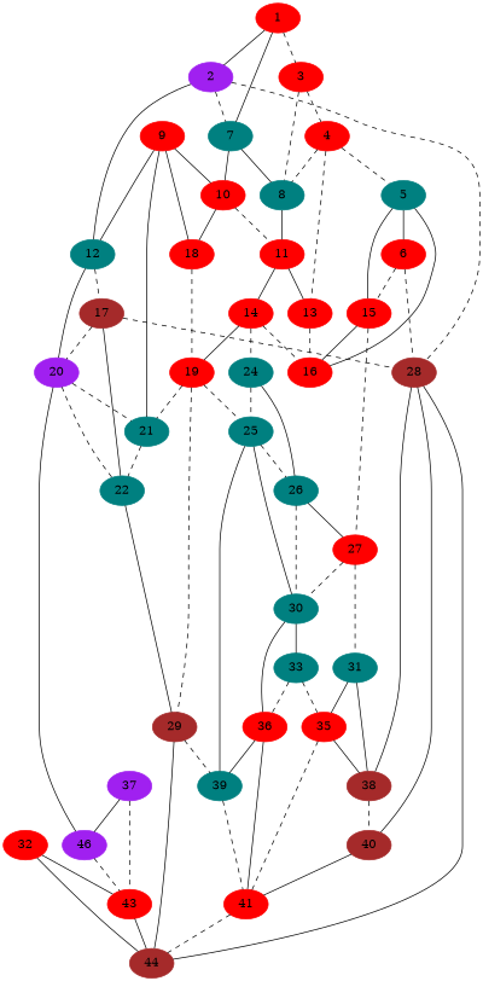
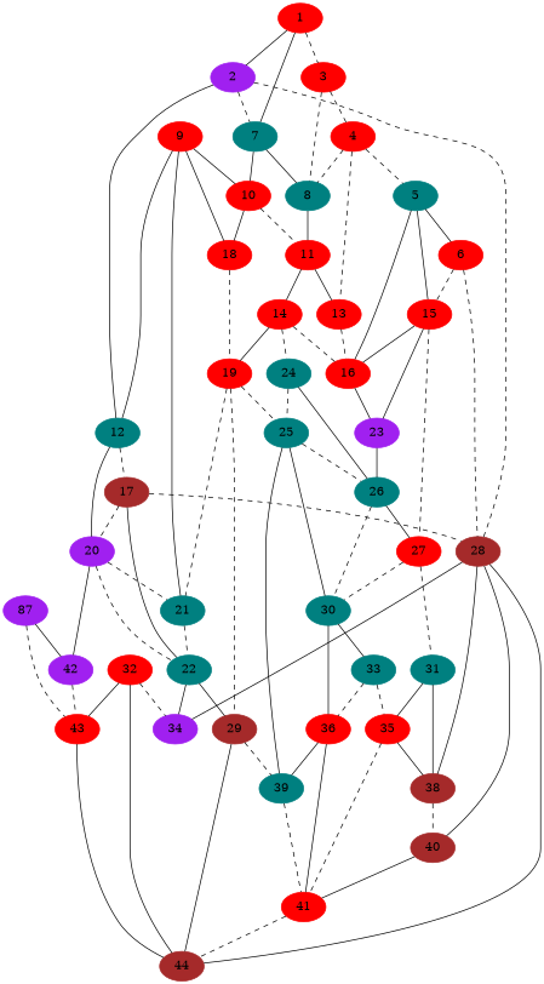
  graph {
    node [color=red style=filled]
    edge [style=solid weight=1.0]
    2 [color=purple]
    1
    3
    7 [color=teal]
    12 [color=teal]
    28 [color=brown]
    4
    8 [color=teal]
    10
    17 [color=brown]
    20 [color=purple]
+   34 [color=purple]
    38 [color=brown]
    40 [color=brown]
    44 [color=brown]
    5 [color=teal]
    13
    11
    6
    15
    16
+   23 [color=purple]
    27
    18
    14
    9
    21 [color=teal]
    19
    22 [color=teal]
    24 [color=teal]
-   42 [color=purple label=46]
+   42 [color=purple]
    25 [color=teal]
    29 [color=brown]
    26 [color=teal]
    30 [color=teal]
    31 [color=teal]
    39 [color=teal]
    33 [color=teal]
    36
    41
    35
    32
    43
-   37 [color=purple]
+   37 [color=purple label=87]
    2 -- 7 [style=dashed]
    2 -- 12
    2 -- 28 [style=dashed]
    1 -- 2
    1 -- 3 [style=dashed weight=2.0]
    1 -- 7
    3 -- 4 [style=dashed]
    3 -- 8 [style=dashed]
    7 -- 8
    7 -- 10
    12 -- 17 [style=dashed]
    12 -- 20
+   28 -- 34
    28 -- 38
    28 -- 40
    28 -- 44
    4 -- 8 [style=dashed]
    4 -- 5 [style=dashed]
    4 -- 13 [style=dashed]
    8 -- 11 [weight=3.0]
    10 -- 11 [style=dashed]
    10 -- 18
    17 -- 28 [style=dashed]
    17 -- 20 [style=dashed]
    17 -- 22
    20 -- 21 [style=dashed weight=3.0]
    20 -- 22 [style=dashed]
    20 -- 42 [weight=2.0]
    38 -- 40 [style=dashed weight=2.0]
    40 -- 41
    5 -- 6 [weight=2.0]
    5 -- 15
    5 -- 16
    13 -- 16 [style=dashed weight=2.0]
    11 -- 13
    11 -- 14
    6 -- 28 [style=dashed weight=2.0]
    6 -- 15 [style=dashed]
    15 -- 16
+   15 -- 23
    15 -- 27 [style=dashed]
+   16 -- 23
+   23 -- 26 [weight=2.0]
    27 -- 30 [style=dashed]
    27 -- 31 [style=dashed weight=2.0]
    18 -- 19 [style=dashed weight=2.0]
    14 -- 16 [style=dashed]
    14 -- 19
    14 -- 24 [style=dashed]
    9 -- 12
    9 -- 10
    9 -- 18
    9 -- 21
    21 -- 22 [style=dashed]
    19 -- 21 [style=dashed]
    19 -- 25 [style=dashed]
    19 -- 29 [style=dashed]
+   22 -- 34 [weight=2.0]
    22 -- 29
    24 -- 25 [style=dashed weight=2.0]
    24 -- 26
    42 -- 43 [style=dashed]
    25 -- 26 [style=dashed]
    25 -- 30
    25 -- 39
    29 -- 44
    29 -- 39 [style=dashed weight=2.0]
    26 -- 27
    26 -- 30 [style=dashed]
    30 -- 33 [weight=2.0]
    30 -- 36
    31 -- 38 [weight=2.0]
    31 -- 35
    39 -- 41 [style=dashed weight=2.0]
    33 -- 36 [style=dashed weight=2.0]
    33 -- 35 [style=dashed weight=2.0]
    36 -- 39
    36 -- 41
    41 -- 44 [style=dashed]
    35 -- 38
    35 -- 41 [style=dashed]
+   32 -- 34 [style=dashed]
    32 -- 44
    32 -- 43
    43 -- 44 [weight=2.0]
    37 -- 42
    37 -- 43 [style=dashed weight=2.0]
  }
